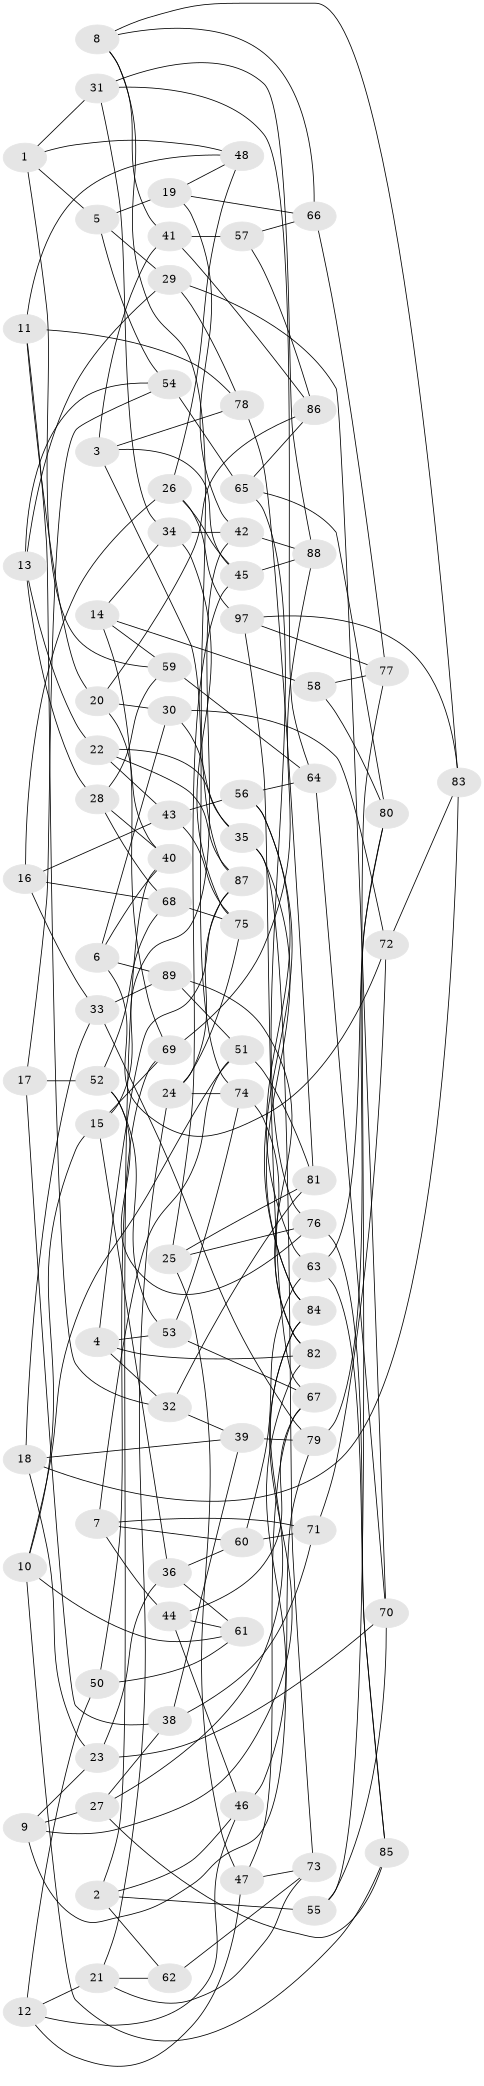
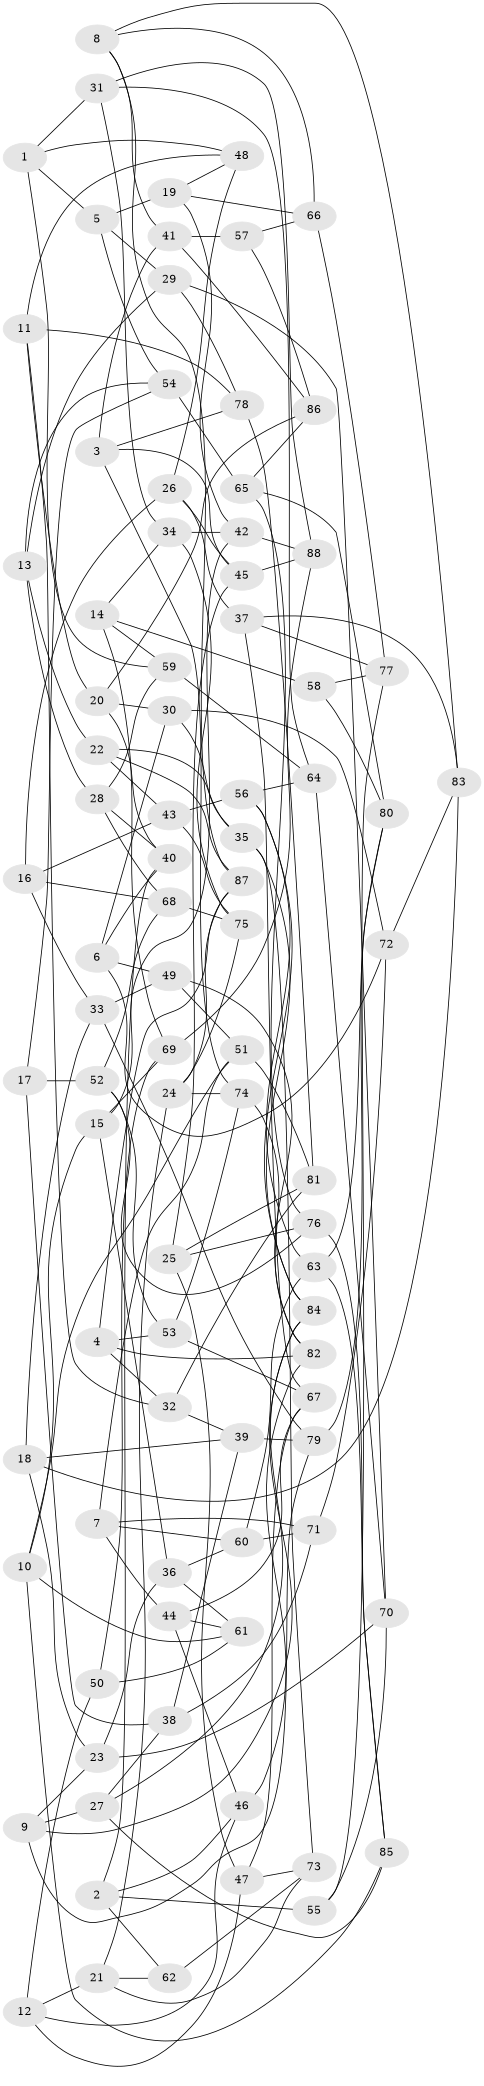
  graph {
    rankdir=LR
    node [color=gray90 style=filled]
    1
    5
    31
    48
    59
    19
    29
    54
    34
    64
    88
    2
    40
    46
    55
    62
    82
    70
    77
    73
    3
    41
    45
    74
    78
    86
    57
    81
    4
    32
    53
    87
    39
    67
    66
    42
    65
    6
    30
-   49 [label=89]
+   49
    72
    35
    51
    83
    7
    44
    60
    71
    61
    63
    8
    9
    23
    27
    79
    84
    36
    85
    38
    80
    10
    15
    69
    11
    20
    12
    21
    47
    50
    24
    13
    22
    28
    43
    68
    14
    58
    75
    16
    26
    33
-   37 [label=97]
+   37
    56
    17
    52
    76
    18
    25
    1 -- 5
    1 -- 31
    1 -- 48
    1 -- 59
    5 -- 19
    5 -- 29
    5 -- 54
    31 -- 34
    31 -- 64
    31 -- 88
    59 -- 64
    19 -- 48
    19 -- 66
    19 -- 42
    29 -- 70
    29 -- 78
    54 -- 65
    34 -- 42
    34 -- 75
    64 -- 70
    2 -- 40
    2 -- 46
    2 -- 55
    2 -- 62
    46 -- 82
    55 -- 70
    55 -- 77
    62 -- 73
    3 -- 41
    3 -- 45
    3 -- 74
    3 -- 78
    41 -- 86
    41 -- 57
    45 -- 88
    74 -- 82
    78 -- 81
    57 -- 86
    57 -- 66
    4 -- 82
    4 -- 32
    4 -- 53
    4 -- 87
    32 -- 81
    32 -- 39
    53 -- 74
    53 -- 67
    39 -- 79
    66 -- 77
    42 -- 88
    65 -- 86
    65 -- 80
    65 -- 76
    6 -- 40
    6 -- 30
    6 -- 49
    6 -- 72
    30 -- 72
    30 -- 35
    49 -- 82
    49 -- 51
    72 -- 83
    35 -- 73
    35 -- 84
    51 -- 81
    7 -- 51
    7 -- 44
    7 -- 60
    7 -- 71
    44 -- 46
    44 -- 67
    44 -- 61
    60 -- 71
    60 -- 63
    71 -- 72
    63 -- 85
    63 -- 80
    8 -- 41
    8 -- 87
    8 -- 66
    8 -- 83
    9 -- 23
    9 -- 27
    9 -- 79
    9 -- 84
    23 -- 70
    23 -- 36
    27 -- 84
    27 -- 85
    27 -- 38
    79 -- 80
    36 -- 60
    36 -- 61
    38 -- 39
    38 -- 71
    10 -- 51
    10 -- 61
    10 -- 85
    10 -- 15
    15 -- 42
    15 -- 36
    15 -- 69
    69 -- 88
    11 -- 48
    11 -- 78
    11 -- 32
    11 -- 20
    20 -- 40
    20 -- 86
    20 -- 30
    12 -- 46
    12 -- 21
    12 -- 47
    12 -- 50
    21 -- 62
    21 -- 73
    21 -- 24
    47 -- 73
    47 -- 67
    50 -- 61
    50 -- 69
    24 -- 74
    24 -- 87
    24 -- 75
    13 -- 29
    13 -- 54
    13 -- 22
    13 -- 28
    22 -- 87
    22 -- 35
    22 -- 43
    28 -- 59
    28 -- 40
    28 -- 68
    43 -- 75
    43 -- 56
    68 -- 75
    14 -- 59
    14 -- 34
    14 -- 69
    14 -- 58
    58 -- 77
    58 -- 80
    16 -- 43
    16 -- 68
    16 -- 26
    16 -- 33
    26 -- 48
    26 -- 45
    26 -- 37
    33 -- 49
    33 -- 79
    37 -- 77
    37 -- 67
    37 -- 83
    56 -- 64
    56 -- 63
    56 -- 84
    17 -- 54
    17 -- 38
    17 -- 52
    52 -- 53
    52 -- 68
    52 -- 76
    76 -- 85
    18 -- 39
    18 -- 83
    18 -- 23
    18 -- 33
    25 -- 45
    25 -- 81
    25 -- 47
    25 -- 76
  }
